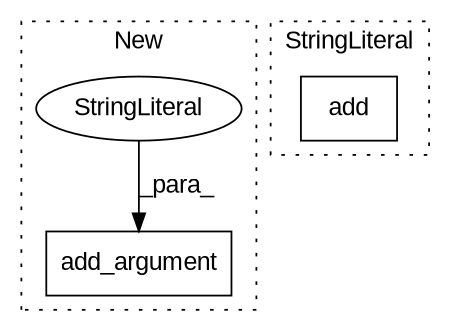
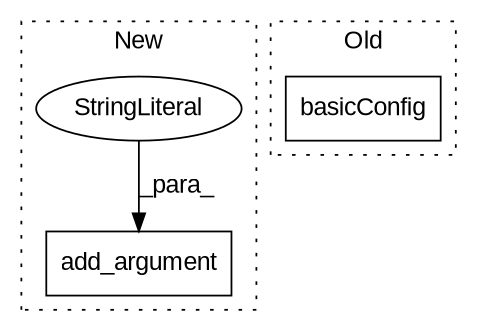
  digraph {
    fontname="Liberation Sans"
    node [a=32 shape=box fontname="Liberation Sans"]
    n1 [l="13,1" label=add_argument s="8107,8245"]
    n2 [a=45 l=6 label=StringLiteral s=8149 shape=ellipse]
-   n3 [l="12,1" label=add s="8059,8098"]
+   n3 [l="12,1" label=basicConfig s="8059,8098"]
    subgraph cluster_1 {
      label=New
      style=dotted
      n1
      n2
    }
    subgraph cluster_2 {
-     label=StringLiteral
+     label=Old
      style=dotted
      n3
    }
    n2 -> n1 [label=_para_ fontname="Liberation Sans"]
  }
